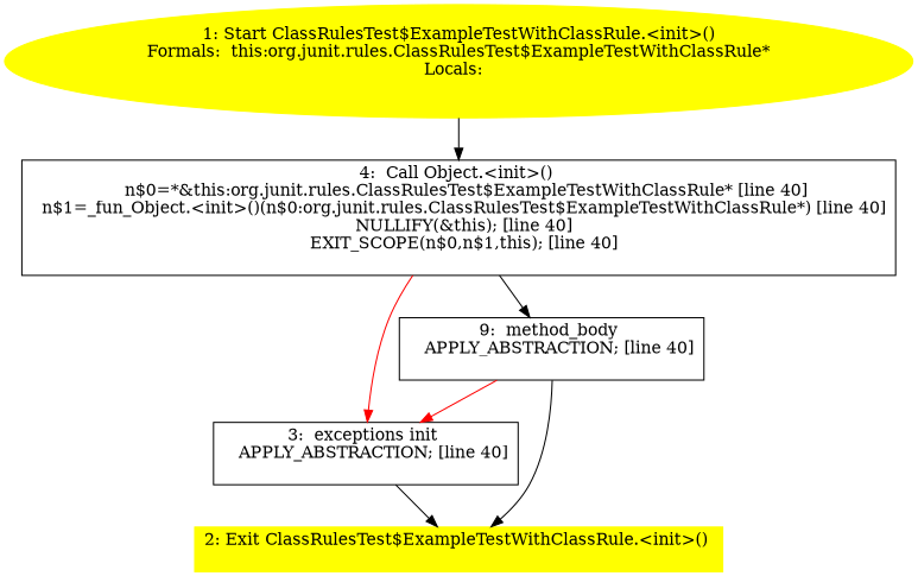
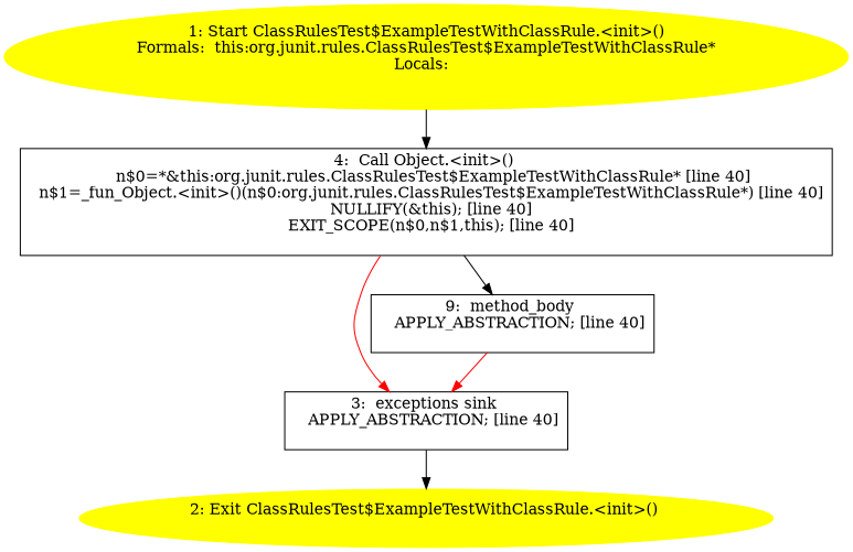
  digraph {
    fontname="DejaVu Serif"
    node [fontname="DejaVu Serif" shape=box]
    edge [fontname="DejaVu Serif"]
    n1 [color=yellow label="1: Start ClassRulesTest$ExampleTestWithClassRule.<init>()\nFormals:  this:org.junit.rules.ClassRulesTest$ExampleTestWithClassRule*\nLocals:  \n  " style=filled shape=""]
    n2 [label="4:  Call Object.<init>() \n   n$0=*&this:org.junit.rules.ClassRulesTest$ExampleTestWithClassRule* [line 40]\n  n$1=_fun_Object.<init>()(n$0:org.junit.rules.ClassRulesTest$ExampleTestWithClassRule*) [line 40]\n  NULLIFY(&this); [line 40]\n  EXIT_SCOPE(n$0,n$1,this); [line 40]\n "]
-   n3 [label="3:  exceptions init \n   APPLY_ABSTRACTION; [line 40]\n "]
+   n3 [label="3:  exceptions sink \n   APPLY_ABSTRACTION; [line 40]\n "]
    n4 [label="9:  method_body \n   APPLY_ABSTRACTION; [line 40]\n "]
-   n5 [color=yellow label="2: Exit ClassRulesTest$ExampleTestWithClassRule.<init>() \n  " style=filled]
+   n5 [color=yellow label="2: Exit ClassRulesTest$ExampleTestWithClassRule.<init>() \n  " style=filled shape=""]
    n1 -> n2
    n2 -> n3 [color=red]
    n2 -> n4
    n3 -> n5
    n4 -> n3 [color=red]
-   n4 -> n5
  }
